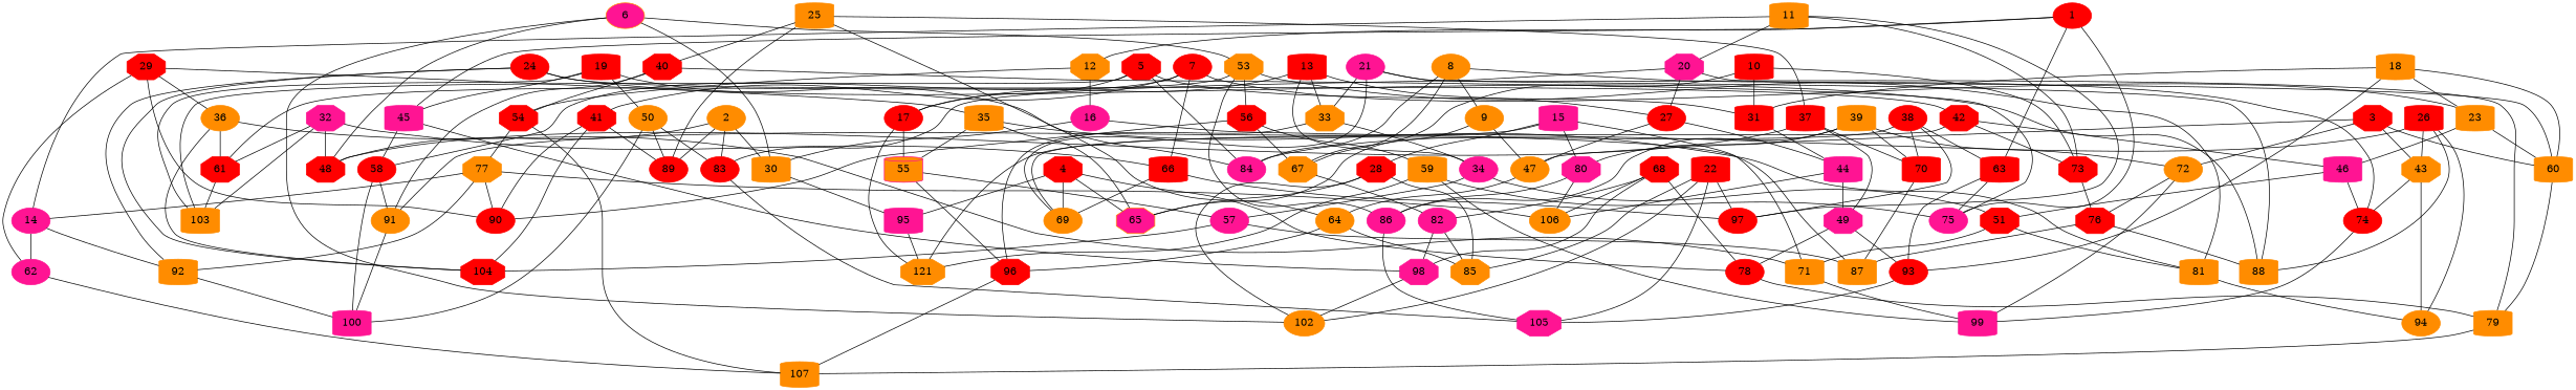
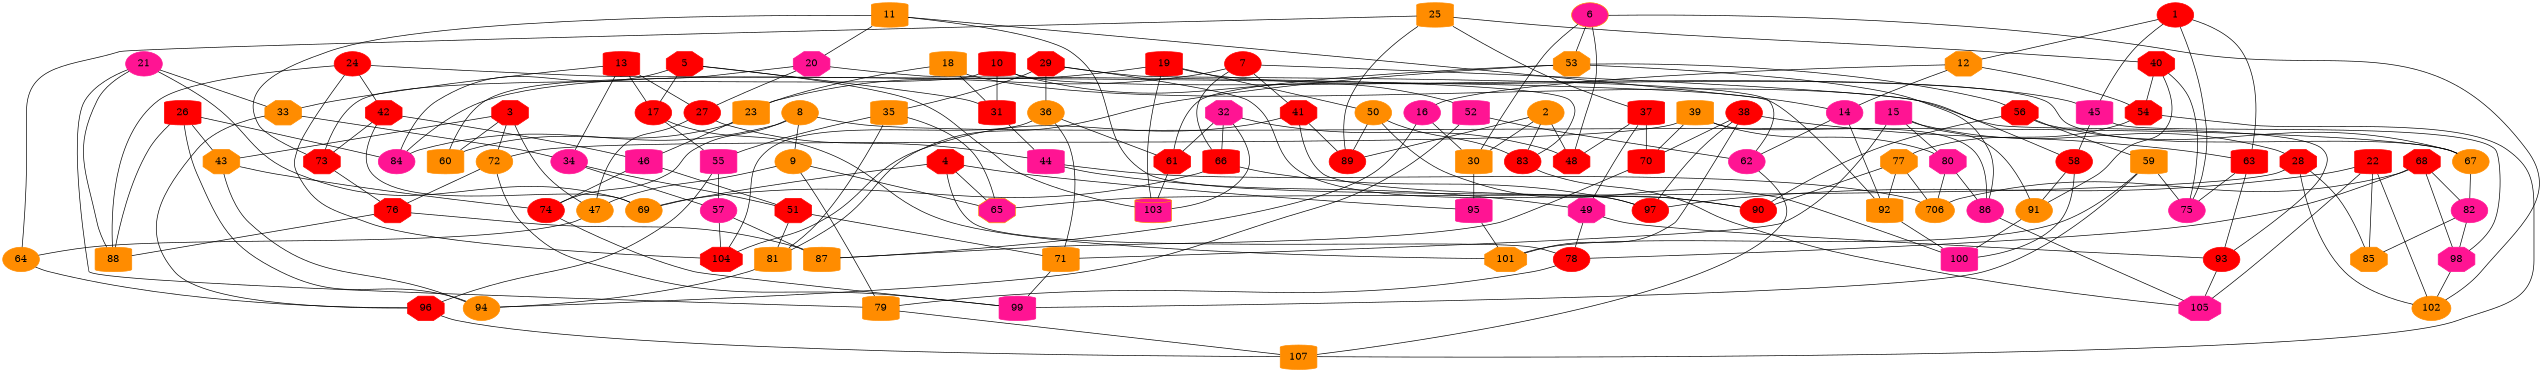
  graph {
    node [color=red shape=ellipse style=filled]
    12 [color=darkorange shape=octagon]
    1
    45 [color=deeppink shape=cylinder]
    63 [shape=cylinder]
    75 [color=deeppink]
    14 [color=deeppink]
    16 [color=deeppink]
    54 [shape=octagon]
    58
    98 [color=deeppink shape=octagon]
    93
    2 [color=darkorange]
    30 [color=darkorange shape=cylinder]
    48 [shape=octagon]
    83
    89
    95 [color=deeppink shape=cylinder]
    105 [color=deeppink shape=octagon]
    3 [shape=octagon]
    43 [color=darkorange shape=octagon]
    47 [color=darkorange]
    60 [color=darkorange shape=cylinder]
    72 [color=darkorange]
    74
    94 [color=darkorange]
    64 [color=darkorange]
    99 [color=deeppink shape=cylinder]
    76 [shape=octagon]
    4 [shape=octagon]
    65 [color=darkorange fillcolor=deeppink shape=octagon]
    69 [color=darkorange]
    78
    79 [color=darkorange shape=cylinder]
-   101 [color=darkorange shape=octagon label=121]
+   101 [color=darkorange shape=octagon]
    5 [shape=octagon]
    17
    31 [shape=cylinder]
    84 [color=deeppink]
-   103 [color=darkorange shape=cylinder]
-   55 [color=deeppink shape=cylinder fillcolor=darkorange]
+   103 [color=darkorange shape=cylinder fillcolor=deeppink]
+   55 [color=deeppink shape=cylinder]
    44 [color=deeppink shape=cylinder]
    6 [color=darkorange fillcolor=deeppink]
    53 [color=darkorange shape=octagon]
    102 [color=darkorange]
    86 [color=deeppink]
    61 [shape=octagon]
    81 [color=darkorange shape=cylinder]
    56 [shape=octagon]
    23 [color=darkorange shape=cylinder]
    7
    41 [shape=octagon]
    66 [shape=cylinder]
    46 [color=deeppink shape=cylinder]
    104 [shape=octagon]
    90
    91 [color=darkorange]
    100 [color=deeppink shape=cylinder]
    97
    8 [color=darkorange]
    9 [color=darkorange]
-   67 [color=darkorange shape=octagon]
+   67 [color=darkorange]
    82 [color=deeppink]
    107 [color=darkorange shape=cylinder]
    10 [shape=cylinder]
+   52 [color=deeppink shape=cylinder]
    73 [shape=octagon]
    62 [color=deeppink]
    11 [color=darkorange shape=cylinder]
    20 [color=deeppink shape=octagon]
    92 [color=darkorange shape=cylinder]
    27
    87 [color=darkorange shape=cylinder]
    77 [color=darkorange shape=octagon]
    13 [shape=cylinder]
    33 [color=darkorange shape=octagon]
    34 [color=deeppink]
    96 [shape=octagon]
    51 [shape=octagon]
    57 [color=deeppink]
    15 [color=deeppink shape=cylinder]
    28 [shape=octagon]
    71 [color=darkorange shape=cylinder]
    80 [color=deeppink shape=octagon]
    85 [color=darkorange shape=octagon]
-   106 [color=darkorange]
+   106 [color=darkorange label=706]
    18 [color=darkorange shape=cylinder]
    19 [shape=cylinder]
    50 [color=darkorange]
    21 [color=deeppink]
    88 [color=darkorange shape=cylinder]
    22 [shape=cylinder]
    24
    42 [shape=octagon]
    25 [color=darkorange shape=cylinder]
    37 [shape=cylinder]
    40 [shape=octagon]
    49 [color=deeppink shape=octagon]
    70 [shape=cylinder]
    26 [shape=cylinder]
    29 [shape=octagon]
    35 [color=darkorange shape=cylinder]
    36 [color=darkorange]
    32 [color=deeppink shape=octagon]
    38
    39 [color=darkorange shape=cylinder]
    59 [color=darkorange shape=cylinder]
    68 [shape=octagon]
-   77 -- 14
+   12 -- 14
    12 -- 16
    12 -- 54
    1 -- 12
    1 -- 45
    1 -- 63
    1 -- 75
    45 -- 58
    45 -- 98
    63 -- 75
    63 -- 93
    14 -- 62
    14 -- 92
    16 -- 30
    16 -- 87
    54 -- 107
    54 -- 77
    58 -- 91
    58 -- 100
    98 -- 102
    93 -- 105
    2 -- 30
    2 -- 48
    2 -- 83
    2 -- 89
    30 -- 95
    83 -- 105
    95 -- 101
    3 -- 43
    3 -- 47
    3 -- 60
    3 -- 72
    43 -- 74
    43 -- 94
    47 -- 64
    72 -- 99
    72 -- 76
    74 -- 99
    64 -- 96
-   64 -- 85
    76 -- 87
    76 -- 88
    4 -- 95
    4 -- 65
    4 -- 69
    4 -- 78
    78 -- 79
    79 -- 107
    5 -- 17
    5 -- 31
    5 -- 84
    5 -- 103
    17 -- 101
    17 -- 55
    31 -- 44
    55 -- 96
    55 -- 57
    44 -- 106
    44 -- 49
    6 -- 30
    6 -- 48
    6 -- 53
    6 -- 102
    53 -- 86
    53 -- 61
    53 -- 81
    53 -- 56
    86 -- 105
    61 -- 103
    81 -- 94
    56 -- 90
    56 -- 67
    56 -- 59
    23 -- 60
    23 -- 46
    7 -- 58
    7 -- 23
    7 -- 41
    7 -- 66
    41 -- 89
    41 -- 104
    41 -- 90
    66 -- 69
    66 -- 97
    46 -- 74
    46 -- 51
    91 -- 100
    8 -- 74
    8 -- 84
    8 -- 9
    8 -- 67
    9 -- 47
    9 -- 65
-   60 -- 79
+   9 -- 79
    67 -- 82
    82 -- 98
    82 -- 85
    10 -- 31
    10 -- 67
+   10 -- 52
    10 -- 73
+   52 -- 94
+   52 -- 62
    73 -- 76
    62 -- 107
    11 -- 14
    11 -- 97
    11 -- 73
    11 -- 20
    20 -- 83
    20 -- 60
    20 -- 27
    92 -- 100
    27 -- 47
    27 -- 44
    77 -- 90
    77 -- 92
    77 -- 106
    13 -- 17
    13 -- 27
    13 -- 33
    13 -- 34
    33 -- 34
    33 -- 96
    34 -- 51
    34 -- 57
    96 -- 107
    51 -- 81
    51 -- 71
    57 -- 104
    57 -- 87
    15 -- 91
    15 -- 28
    15 -- 71
    15 -- 80
    28 -- 65
    28 -- 102
    28 -- 85
    71 -- 99
    80 -- 86
    80 -- 106
    18 -- 93
-   18 -- 60
    18 -- 31
    18 -- 23
    19 -- 45
    19 -- 84
    19 -- 103
    19 -- 50
    50 -- 83
    50 -- 89
    50 -- 100
    21 -- 69
    21 -- 79
    21 -- 33
    21 -- 88
    22 -- 105
    22 -- 102
    22 -- 97
    22 -- 85
    24 -- 104
    24 -- 92
    24 -- 88
    24 -- 42
    42 -- 69
    42 -- 46
    42 -- 73
    25 -- 89
    25 -- 64
    25 -- 37
    25 -- 40
    37 -- 48
    37 -- 49
    37 -- 70
    40 -- 75
    40 -- 54
    40 -- 91
    49 -- 93
    49 -- 78
    70 -- 87
    26 -- 43
    26 -- 94
    26 -- 84
    26 -- 88
    29 -- 90
    29 -- 62
    29 -- 35
    29 -- 36
    35 -- 65
    35 -- 55
    35 -- 81
    36 -- 61
    36 -- 104
    36 -- 71
    32 -- 48
    32 -- 103
    32 -- 61
    32 -- 66
    38 -- 63
    38 -- 101
    38 -- 97
    38 -- 70
    39 -- 72
    39 -- 86
    39 -- 80
    39 -- 70
    59 -- 75
    59 -- 99
    59 -- 101
    68 -- 98
    68 -- 78
    68 -- 82
    68 -- 106
  }
